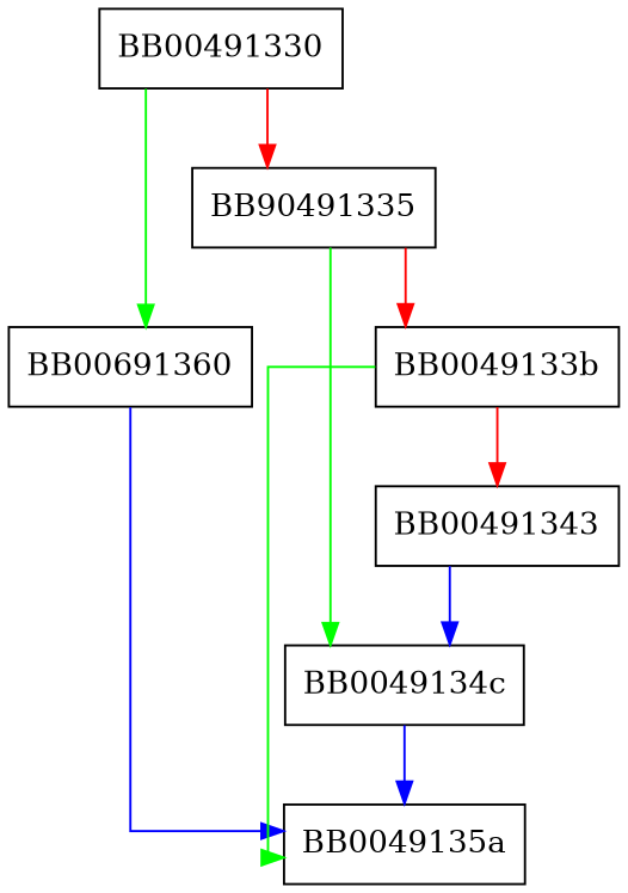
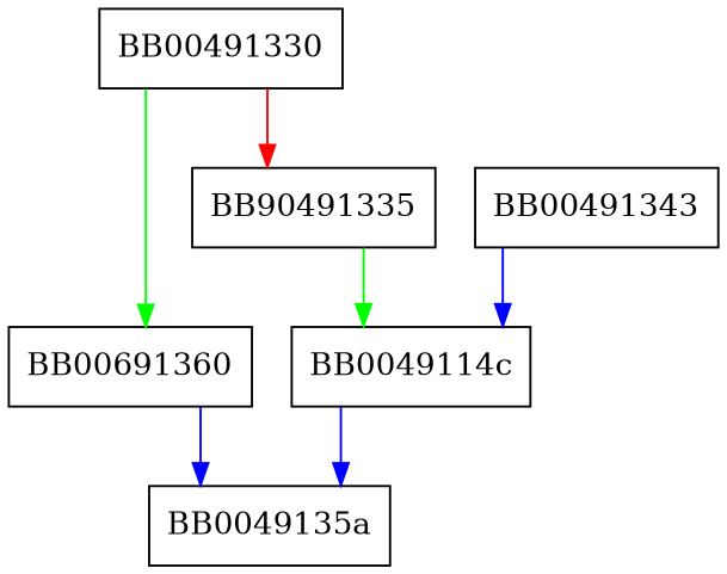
  digraph {
    splines=ortho
    node [shape=box]
    edge [color=blue]
    n1 [label=BB00691360]
    BB00491330
    n3 [label=BB90491335]
    BB0049135a
-   BB0049134c
-   BB0049133b
+   BB0049134c [label=BB0049114c]
    BB00491343
    n1 -> BB0049135a
    BB00491330 -> n1 [color=green]
    BB00491330 -> n3 [color=red]
    n3 -> BB0049134c [color=green]
-   n3 -> BB0049133b [color=red]
    BB0049134c -> BB0049135a
-   BB0049133b -> BB0049135a [color=green]
-   BB0049133b -> BB00491343 [color=red]
    BB00491343 -> BB0049134c
  }
